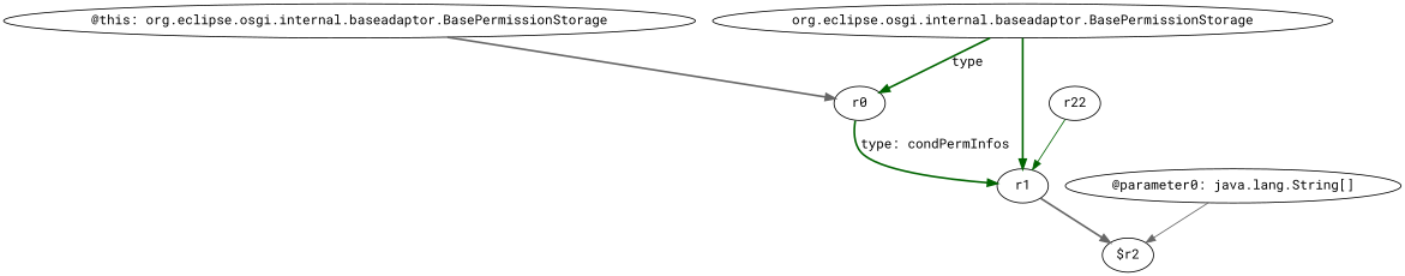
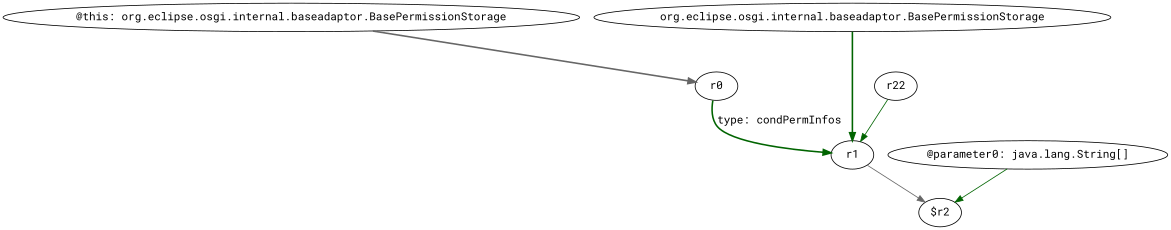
  digraph {
    fontname="Roboto Mono"
    node [fontname="Roboto Mono"]
    edge [color=darkgreen fontname="Roboto Mono" style=bold]
    n1 [label="@this: org.eclipse.osgi.internal.baseadaptor.BasePermissionStorage"]
    n2 [label=r0]
    n3 [label=r1]
    n4 [label="$r2"]
    n5 [label="org.eclipse.osgi.internal.baseadaptor.BasePermissionStorage"]
    n6 [label=r22]
    n7 [label="@parameter0: java.lang.String[]"]
    n1 -> n2 [color=gray40]
    n2 -> n3 [label="type: condPermInfos"]
-   n3 -> n4 [color=gray40]
-   n5 -> n2 [label=type]
+   n3 -> n4 [color=gray40 style=solid]
    n5 -> n3
    n6 -> n3 [style=solid]
-   n7 -> n4 [color=gray40 style=solid]
+   n7 -> n4 [style=solid]
  }
